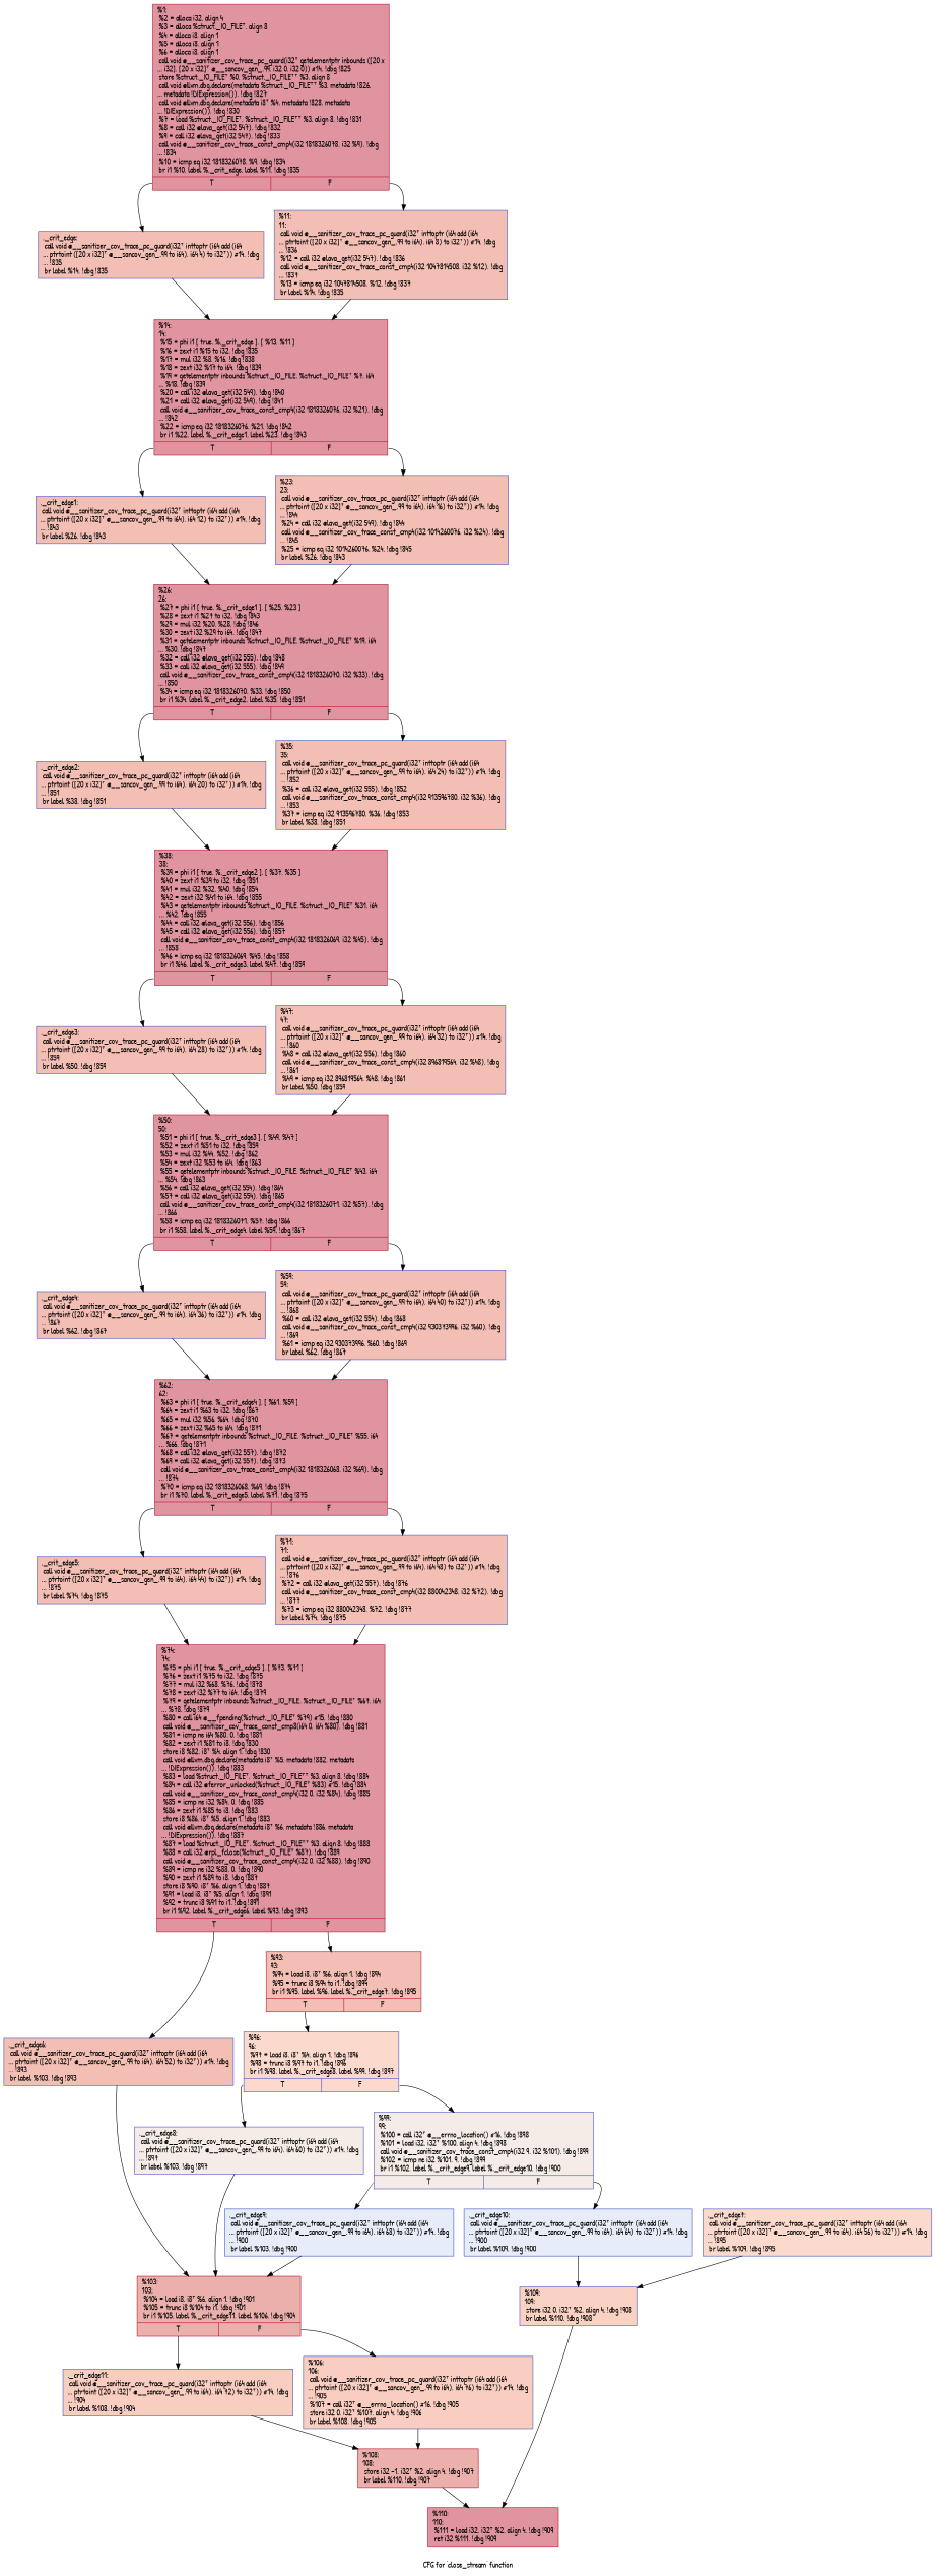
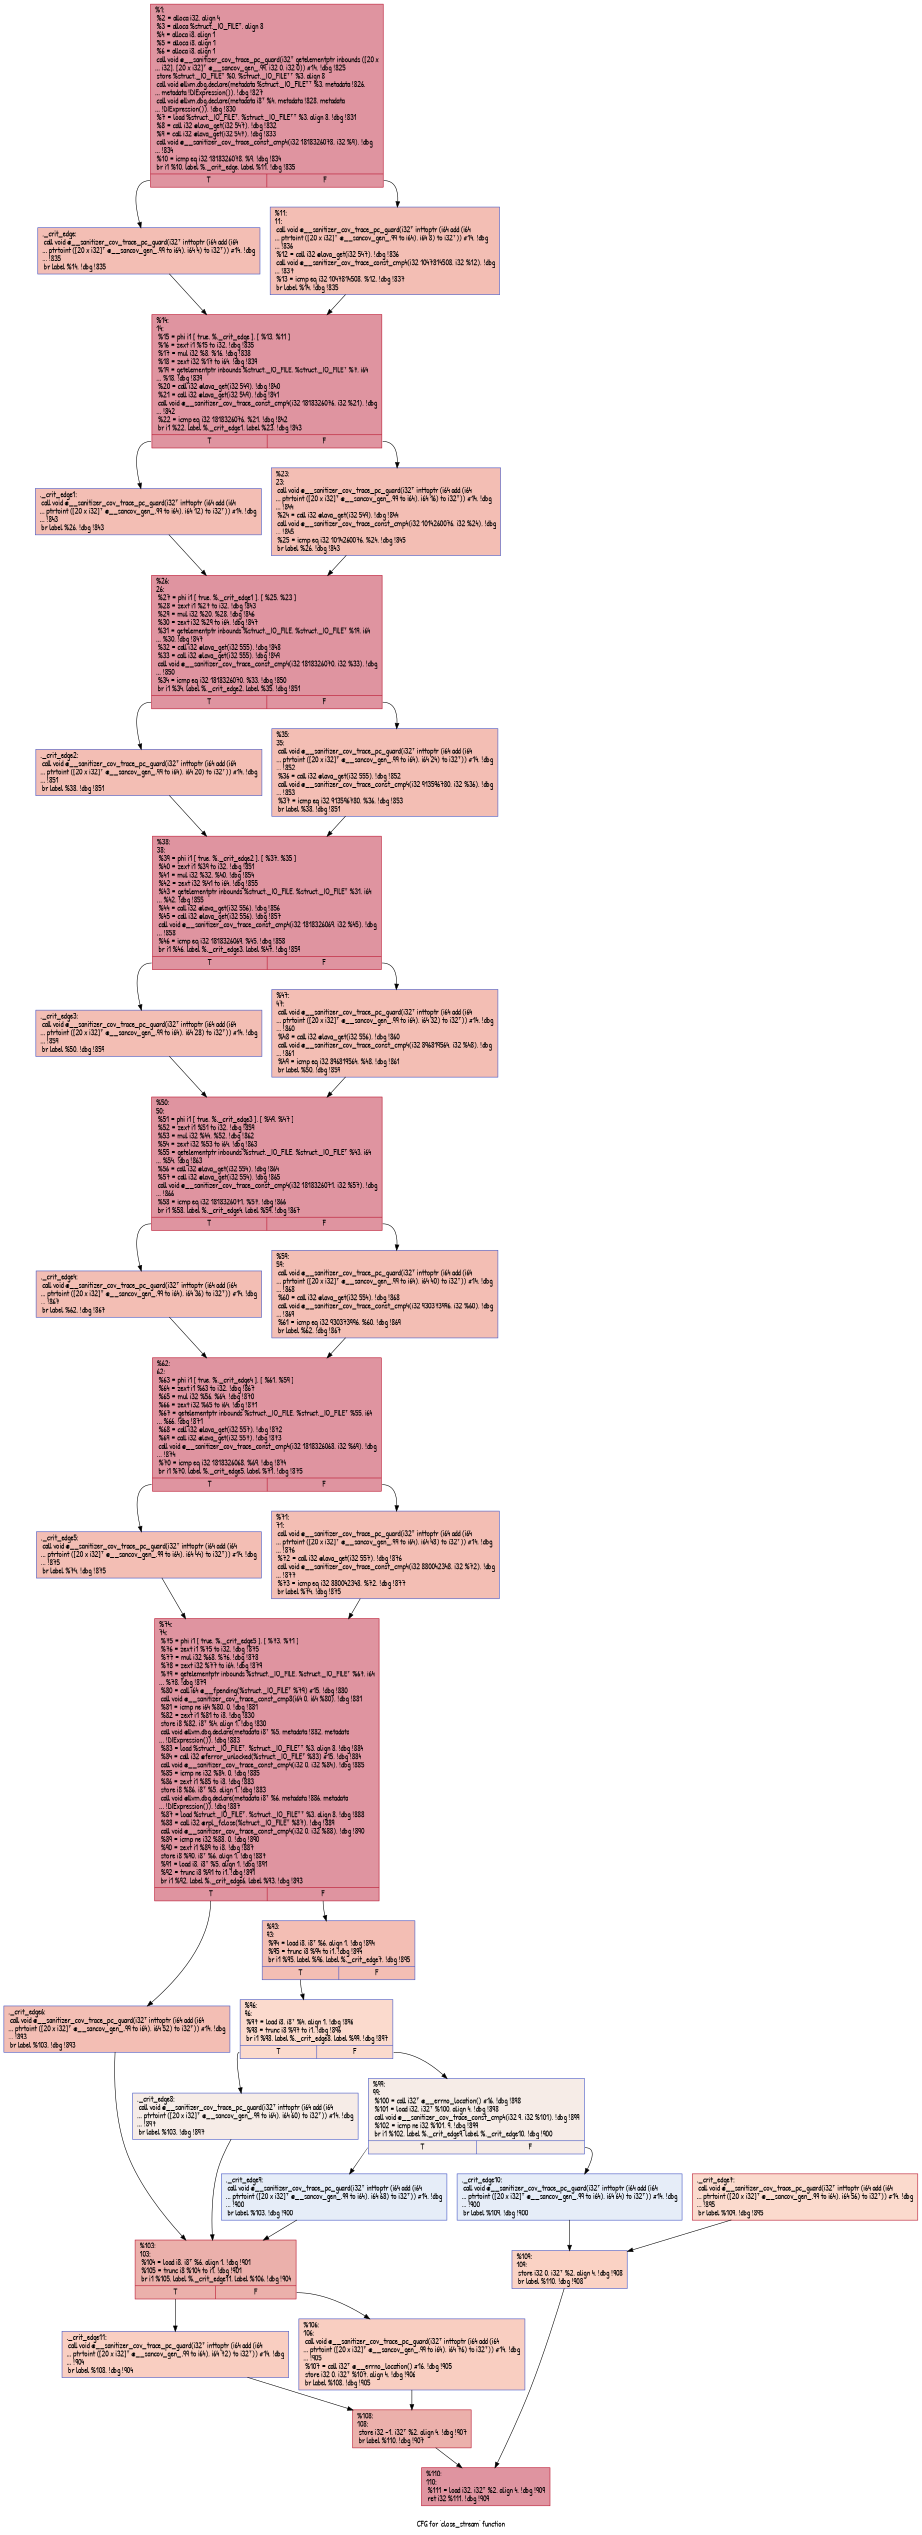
  digraph {
    fontname="Patrick Hand"
    label="CFG for 'close_stream' function"
    node [color="#3d50c3ff" fillcolor="#e36c5570" fontname="Patrick Hand" shape=record style=filled]
    edge [fontname="Patrick Hand"]
    n1 [color="#b70d28ff" fillcolor="#b70d2870" label="{%1:\l  %2 = alloca i32, align 4\l  %3 = alloca %struct._IO_FILE*, align 8\l  %4 = alloca i8, align 1\l  %5 = alloca i8, align 1\l  %6 = alloca i8, align 1\l  call void @__sanitizer_cov_trace_pc_guard(i32* getelementptr inbounds ([20 x\l... i32], [20 x i32]* @__sancov_gen_.99, i32 0, i32 0)) #14, !dbg !825\l  store %struct._IO_FILE* %0, %struct._IO_FILE** %3, align 8\l  call void @llvm.dbg.declare(metadata %struct._IO_FILE** %3, metadata !826,\l... metadata !DIExpression()), !dbg !827\l  call void @llvm.dbg.declare(metadata i8* %4, metadata !828, metadata\l... !DIExpression()), !dbg !830\l  %7 = load %struct._IO_FILE*, %struct._IO_FILE** %3, align 8, !dbg !831\l  %8 = call i32 @lava_get(i32 547), !dbg !832\l  %9 = call i32 @lava_get(i32 547), !dbg !833\l  call void @__sanitizer_cov_trace_const_cmp4(i32 1818326078, i32 %9), !dbg\l... !834\l  %10 = icmp eq i32 1818326078, %9, !dbg !834\l  br i1 %10, label %._crit_edge, label %11, !dbg !835\l|{<s0>T|<s1>F}}"]
    n2 [label="{._crit_edge:                                      \l  call void @__sanitizer_cov_trace_pc_guard(i32* inttoptr (i64 add (i64\l... ptrtoint ([20 x i32]* @__sancov_gen_.99 to i64), i64 4) to i32*)) #14, !dbg\l... !835\l  br label %14, !dbg !835\l}"]
    n3 [label="{%11:\l11:                                               \l  call void @__sanitizer_cov_trace_pc_guard(i32* inttoptr (i64 add (i64\l... ptrtoint ([20 x i32]* @__sancov_gen_.99 to i64), i64 8) to i32*)) #14, !dbg\l... !836\l  %12 = call i32 @lava_get(i32 547), !dbg !836\l  call void @__sanitizer_cov_trace_const_cmp4(i32 1047814508, i32 %12), !dbg\l... !837\l  %13 = icmp eq i32 1047814508, %12, !dbg !837\l  br label %14, !dbg !835\l}"]
    n4 [color="#b70d28ff" fillcolor="#b70d2870" label="{%14:\l14:                                               \l  %15 = phi i1 [ true, %._crit_edge ], [ %13, %11 ]\l  %16 = zext i1 %15 to i32, !dbg !835\l  %17 = mul i32 %8, %16, !dbg !838\l  %18 = zext i32 %17 to i64, !dbg !839\l  %19 = getelementptr inbounds %struct._IO_FILE, %struct._IO_FILE* %7, i64\l... %18, !dbg !839\l  %20 = call i32 @lava_get(i32 549), !dbg !840\l  %21 = call i32 @lava_get(i32 549), !dbg !841\l  call void @__sanitizer_cov_trace_const_cmp4(i32 1818326076, i32 %21), !dbg\l... !842\l  %22 = icmp eq i32 1818326076, %21, !dbg !842\l  br i1 %22, label %._crit_edge1, label %23, !dbg !843\l|{<s0>T|<s1>F}}"]
    n5 [label="{._crit_edge1:                                     \l  call void @__sanitizer_cov_trace_pc_guard(i32* inttoptr (i64 add (i64\l... ptrtoint ([20 x i32]* @__sancov_gen_.99 to i64), i64 12) to i32*)) #14, !dbg\l... !843\l  br label %26, !dbg !843\l}"]
    n6 [label="{%23:\l23:                                               \l  call void @__sanitizer_cov_trace_pc_guard(i32* inttoptr (i64 add (i64\l... ptrtoint ([20 x i32]* @__sancov_gen_.99 to i64), i64 16) to i32*)) #14, !dbg\l... !844\l  %24 = call i32 @lava_get(i32 549), !dbg !844\l  call void @__sanitizer_cov_trace_const_cmp4(i32 1014260076, i32 %24), !dbg\l... !845\l  %25 = icmp eq i32 1014260076, %24, !dbg !845\l  br label %26, !dbg !843\l}"]
    n7 [color="#b70d28ff" fillcolor="#b70d2870" label="{%26:\l26:                                               \l  %27 = phi i1 [ true, %._crit_edge1 ], [ %25, %23 ]\l  %28 = zext i1 %27 to i32, !dbg !843\l  %29 = mul i32 %20, %28, !dbg !846\l  %30 = zext i32 %29 to i64, !dbg !847\l  %31 = getelementptr inbounds %struct._IO_FILE, %struct._IO_FILE* %19, i64\l... %30, !dbg !847\l  %32 = call i32 @lava_get(i32 555), !dbg !848\l  %33 = call i32 @lava_get(i32 555), !dbg !849\l  call void @__sanitizer_cov_trace_const_cmp4(i32 1818326070, i32 %33), !dbg\l... !850\l  %34 = icmp eq i32 1818326070, %33, !dbg !850\l  br i1 %34, label %._crit_edge2, label %35, !dbg !851\l|{<s0>T|<s1>F}}"]
    n8 [label="{._crit_edge2:                                     \l  call void @__sanitizer_cov_trace_pc_guard(i32* inttoptr (i64 add (i64\l... ptrtoint ([20 x i32]* @__sancov_gen_.99 to i64), i64 20) to i32*)) #14, !dbg\l... !851\l  br label %38, !dbg !851\l}"]
    n9 [label="{%35:\l35:                                               \l  call void @__sanitizer_cov_trace_pc_guard(i32* inttoptr (i64 add (i64\l... ptrtoint ([20 x i32]* @__sancov_gen_.99 to i64), i64 24) to i32*)) #14, !dbg\l... !852\l  %36 = call i32 @lava_get(i32 555), !dbg !852\l  call void @__sanitizer_cov_trace_const_cmp4(i32 913596780, i32 %36), !dbg\l... !853\l  %37 = icmp eq i32 913596780, %36, !dbg !853\l  br label %38, !dbg !851\l}"]
    n10 [color="#b70d28ff" fillcolor="#b70d2870" label="{%38:\l38:                                               \l  %39 = phi i1 [ true, %._crit_edge2 ], [ %37, %35 ]\l  %40 = zext i1 %39 to i32, !dbg !851\l  %41 = mul i32 %32, %40, !dbg !854\l  %42 = zext i32 %41 to i64, !dbg !855\l  %43 = getelementptr inbounds %struct._IO_FILE, %struct._IO_FILE* %31, i64\l... %42, !dbg !855\l  %44 = call i32 @lava_get(i32 556), !dbg !856\l  %45 = call i32 @lava_get(i32 556), !dbg !857\l  call void @__sanitizer_cov_trace_const_cmp4(i32 1818326069, i32 %45), !dbg\l... !858\l  %46 = icmp eq i32 1818326069, %45, !dbg !858\l  br i1 %46, label %._crit_edge3, label %47, !dbg !859\l|{<s0>T|<s1>F}}"]
    n11 [label="{._crit_edge3:                                     \l  call void @__sanitizer_cov_trace_pc_guard(i32* inttoptr (i64 add (i64\l... ptrtoint ([20 x i32]* @__sancov_gen_.99 to i64), i64 28) to i32*)) #14, !dbg\l... !859\l  br label %50, !dbg !859\l}"]
    n12 [label="{%47:\l47:                                               \l  call void @__sanitizer_cov_trace_pc_guard(i32* inttoptr (i64 add (i64\l... ptrtoint ([20 x i32]* @__sancov_gen_.99 to i64), i64 32) to i32*)) #14, !dbg\l... !860\l  %48 = call i32 @lava_get(i32 556), !dbg !860\l  call void @__sanitizer_cov_trace_const_cmp4(i32 896819564, i32 %48), !dbg\l... !861\l  %49 = icmp eq i32 896819564, %48, !dbg !861\l  br label %50, !dbg !859\l}"]
    n13 [color="#b70d28ff" fillcolor="#b70d2870" label="{%50:\l50:                                               \l  %51 = phi i1 [ true, %._crit_edge3 ], [ %49, %47 ]\l  %52 = zext i1 %51 to i32, !dbg !859\l  %53 = mul i32 %44, %52, !dbg !862\l  %54 = zext i32 %53 to i64, !dbg !863\l  %55 = getelementptr inbounds %struct._IO_FILE, %struct._IO_FILE* %43, i64\l... %54, !dbg !863\l  %56 = call i32 @lava_get(i32 554), !dbg !864\l  %57 = call i32 @lava_get(i32 554), !dbg !865\l  call void @__sanitizer_cov_trace_const_cmp4(i32 1818326071, i32 %57), !dbg\l... !866\l  %58 = icmp eq i32 1818326071, %57, !dbg !866\l  br i1 %58, label %._crit_edge4, label %59, !dbg !867\l|{<s0>T|<s1>F}}"]
    n14 [label="{._crit_edge4:                                     \l  call void @__sanitizer_cov_trace_pc_guard(i32* inttoptr (i64 add (i64\l... ptrtoint ([20 x i32]* @__sancov_gen_.99 to i64), i64 36) to i32*)) #14, !dbg\l... !867\l  br label %62, !dbg !867\l}"]
    n15 [label="{%59:\l59:                                               \l  call void @__sanitizer_cov_trace_pc_guard(i32* inttoptr (i64 add (i64\l... ptrtoint ([20 x i32]* @__sancov_gen_.99 to i64), i64 40) to i32*)) #14, !dbg\l... !868\l  %60 = call i32 @lava_get(i32 554), !dbg !868\l  call void @__sanitizer_cov_trace_const_cmp4(i32 930373996, i32 %60), !dbg\l... !869\l  %61 = icmp eq i32 930373996, %60, !dbg !869\l  br label %62, !dbg !867\l}"]
    n16 [color="#b70d28ff" fillcolor="#b70d2870" label="{%62:\l62:                                               \l  %63 = phi i1 [ true, %._crit_edge4 ], [ %61, %59 ]\l  %64 = zext i1 %63 to i32, !dbg !867\l  %65 = mul i32 %56, %64, !dbg !870\l  %66 = zext i32 %65 to i64, !dbg !871\l  %67 = getelementptr inbounds %struct._IO_FILE, %struct._IO_FILE* %55, i64\l... %66, !dbg !871\l  %68 = call i32 @lava_get(i32 557), !dbg !872\l  %69 = call i32 @lava_get(i32 557), !dbg !873\l  call void @__sanitizer_cov_trace_const_cmp4(i32 1818326068, i32 %69), !dbg\l... !874\l  %70 = icmp eq i32 1818326068, %69, !dbg !874\l  br i1 %70, label %._crit_edge5, label %71, !dbg !875\l|{<s0>T|<s1>F}}"]
    n17 [label="{._crit_edge5:                                     \l  call void @__sanitizer_cov_trace_pc_guard(i32* inttoptr (i64 add (i64\l... ptrtoint ([20 x i32]* @__sancov_gen_.99 to i64), i64 44) to i32*)) #14, !dbg\l... !875\l  br label %74, !dbg !875\l}"]
    n18 [label="{%71:\l71:                                               \l  call void @__sanitizer_cov_trace_pc_guard(i32* inttoptr (i64 add (i64\l... ptrtoint ([20 x i32]* @__sancov_gen_.99 to i64), i64 48) to i32*)) #14, !dbg\l... !876\l  %72 = call i32 @lava_get(i32 557), !dbg !876\l  call void @__sanitizer_cov_trace_const_cmp4(i32 880042348, i32 %72), !dbg\l... !877\l  %73 = icmp eq i32 880042348, %72, !dbg !877\l  br label %74, !dbg !875\l}"]
    n19 [color="#b70d28ff" fillcolor="#b70d2870" label="{%74:\l74:                                               \l  %75 = phi i1 [ true, %._crit_edge5 ], [ %73, %71 ]\l  %76 = zext i1 %75 to i32, !dbg !875\l  %77 = mul i32 %68, %76, !dbg !878\l  %78 = zext i32 %77 to i64, !dbg !879\l  %79 = getelementptr inbounds %struct._IO_FILE, %struct._IO_FILE* %67, i64\l... %78, !dbg !879\l  %80 = call i64 @__fpending(%struct._IO_FILE* %79) #15, !dbg !880\l  call void @__sanitizer_cov_trace_const_cmp8(i64 0, i64 %80), !dbg !881\l  %81 = icmp ne i64 %80, 0, !dbg !881\l  %82 = zext i1 %81 to i8, !dbg !830\l  store i8 %82, i8* %4, align 1, !dbg !830\l  call void @llvm.dbg.declare(metadata i8* %5, metadata !882, metadata\l... !DIExpression()), !dbg !883\l  %83 = load %struct._IO_FILE*, %struct._IO_FILE** %3, align 8, !dbg !884\l  %84 = call i32 @ferror_unlocked(%struct._IO_FILE* %83) #15, !dbg !884\l  call void @__sanitizer_cov_trace_const_cmp4(i32 0, i32 %84), !dbg !885\l  %85 = icmp ne i32 %84, 0, !dbg !885\l  %86 = zext i1 %85 to i8, !dbg !883\l  store i8 %86, i8* %5, align 1, !dbg !883\l  call void @llvm.dbg.declare(metadata i8* %6, metadata !886, metadata\l... !DIExpression()), !dbg !887\l  %87 = load %struct._IO_FILE*, %struct._IO_FILE** %3, align 8, !dbg !888\l  %88 = call i32 @rpl_fclose(%struct._IO_FILE* %87), !dbg !889\l  call void @__sanitizer_cov_trace_const_cmp4(i32 0, i32 %88), !dbg !890\l  %89 = icmp ne i32 %88, 0, !dbg !890\l  %90 = zext i1 %89 to i8, !dbg !887\l  store i8 %90, i8* %6, align 1, !dbg !887\l  %91 = load i8, i8* %5, align 1, !dbg !891\l  %92 = trunc i8 %91 to i1, !dbg !891\l  br i1 %92, label %._crit_edge6, label %93, !dbg !893\l|{<s0>T|<s1>F}}"]
    n20 [label="{._crit_edge6:                                     \l  call void @__sanitizer_cov_trace_pc_guard(i32* inttoptr (i64 add (i64\l... ptrtoint ([20 x i32]* @__sancov_gen_.99 to i64), i64 52) to i32*)) #14, !dbg\l... !893\l  br label %103, !dbg !893\l}"]
-   n21 [color="#b70d28ff" label="{%93:\l93:                                               \l  %94 = load i8, i8* %6, align 1, !dbg !894\l  %95 = trunc i8 %94 to i1, !dbg !894\l  br i1 %95, label %96, label %._crit_edge7, !dbg !895\l|{<s0>T|<s1>F}}"]
+   n21 [label="{%93:\l93:                                               \l  %94 = load i8, i8* %6, align 1, !dbg !894\l  %95 = trunc i8 %94 to i1, !dbg !894\l  br i1 %95, label %96, label %._crit_edge7, !dbg !895\l|{<s0>T|<s1>F}}"]
    n22 [color="#b70d28ff" fillcolor="#d24b4070" label="{%103:\l103:                                              \l  %104 = load i8, i8* %6, align 1, !dbg !901\l  %105 = trunc i8 %104 to i1, !dbg !901\l  br i1 %105, label %._crit_edge11, label %106, !dbg !904\l|{<s0>T|<s1>F}}"]
    n23 [fillcolor="#f7ac8e70" label="{%96:\l96:                                               \l  %97 = load i8, i8* %4, align 1, !dbg !896\l  %98 = trunc i8 %97 to i1, !dbg !896\l  br i1 %98, label %._crit_edge8, label %99, !dbg !897\l|{<s0>T|<s1>F}}"]
    n24 [fillcolor="#f2907270" label="{._crit_edge11:                                    \l  call void @__sanitizer_cov_trace_pc_guard(i32* inttoptr (i64 add (i64\l... ptrtoint ([20 x i32]* @__sancov_gen_.99 to i64), i64 72) to i32*)) #14, !dbg\l... !904\l  br label %108, !dbg !904\l}"]
    n25 [fillcolor="#f2907270" label="{%106:\l106:                                              \l  call void @__sanitizer_cov_trace_pc_guard(i32* inttoptr (i64 add (i64\l... ptrtoint ([20 x i32]* @__sancov_gen_.99 to i64), i64 76) to i32*)) #14, !dbg\l... !905\l  %107 = call i32* @__errno_location() #16, !dbg !905\l  store i32 0, i32* %107, align 4, !dbg !906\l  br label %108, !dbg !905\l}"]
    n26 [fillcolor="#ead5c970" label="{._crit_edge8:                                     \l  call void @__sanitizer_cov_trace_pc_guard(i32* inttoptr (i64 add (i64\l... ptrtoint ([20 x i32]* @__sancov_gen_.99 to i64), i64 60) to i32*)) #14, !dbg\l... !897\l  br label %103, !dbg !897\l}"]
    n27 [fillcolor="#ead5c970" label="{%99:\l99:                                               \l  %100 = call i32* @__errno_location() #16, !dbg !898\l  %101 = load i32, i32* %100, align 4, !dbg !898\l  call void @__sanitizer_cov_trace_const_cmp4(i32 9, i32 %101), !dbg !899\l  %102 = icmp ne i32 %101, 9, !dbg !899\l  br i1 %102, label %._crit_edge9, label %._crit_edge10, !dbg !900\l|{<s0>T|<s1>F}}"]
-   n28 [fillcolor="#f7ac8e70" label="{._crit_edge7:                                     \l  call void @__sanitizer_cov_trace_pc_guard(i32* inttoptr (i64 add (i64\l... ptrtoint ([20 x i32]* @__sancov_gen_.99 to i64), i64 56) to i32*)) #14, !dbg\l... !895\l  br label %109, !dbg !895\l}"]
+   n28 [color="#b70d28ff" fillcolor="#f7ac8e70" label="{._crit_edge7:                                     \l  call void @__sanitizer_cov_trace_pc_guard(i32* inttoptr (i64 add (i64\l... ptrtoint ([20 x i32]* @__sancov_gen_.99 to i64), i64 56) to i32*)) #14, !dbg\l... !895\l  br label %109, !dbg !895\l}"]
    n29 [fillcolor="#f4987a70" label="{%109:\l109:                                              \l  store i32 0, i32* %2, align 4, !dbg !908\l  br label %110, !dbg !908\l}"]
    n30 [color="#b70d28ff" fillcolor="#d24b4070" label="{%108:\l108:                                              \l  store i32 -1, i32* %2, align 4, !dbg !907\l  br label %110, !dbg !907\l}"]
    n31 [fillcolor="#c7d7f070" label="{._crit_edge9:                                     \l  call void @__sanitizer_cov_trace_pc_guard(i32* inttoptr (i64 add (i64\l... ptrtoint ([20 x i32]* @__sancov_gen_.99 to i64), i64 68) to i32*)) #14, !dbg\l... !900\l  br label %103, !dbg !900\l}"]
    n32 [fillcolor="#c7d7f070" label="{._crit_edge10:                                    \l  call void @__sanitizer_cov_trace_pc_guard(i32* inttoptr (i64 add (i64\l... ptrtoint ([20 x i32]* @__sancov_gen_.99 to i64), i64 64) to i32*)) #14, !dbg\l... !900\l  br label %109, !dbg !900\l}"]
    n33 [color="#b70d28ff" fillcolor="#b70d2870" label="{%110:\l110:                                              \l  %111 = load i32, i32* %2, align 4, !dbg !909\l  ret i32 %111, !dbg !909\l}"]
    n1 -> n2 [tailport=s0]
    n1 -> n3 [tailport=s1]
    n2 -> n4
    n3 -> n4
    n4 -> n5 [tailport=s0]
    n4 -> n6 [tailport=s1]
    n5 -> n7
    n6 -> n7
    n7 -> n8 [tailport=s0]
    n7 -> n9 [tailport=s1]
    n8 -> n10
    n9 -> n10
    n10 -> n11 [tailport=s0]
    n10 -> n12 [tailport=s1]
    n11 -> n13
    n12 -> n13
    n13 -> n14 [tailport=s0]
    n13 -> n15 [tailport=s1]
    n14 -> n16
    n15 -> n16
    n16 -> n17 [tailport=s0]
    n16 -> n18 [tailport=s1]
    n17 -> n19
    n18 -> n19
    n19 -> n20 [tailport=s0]
    n19 -> n21 [tailport=s1]
    n20 -> n22
    n21 -> n23 [tailport=s0]
    n22 -> n24 [tailport=s0]
    n22 -> n25 [tailport=s1]
    n23 -> n26 [tailport=s0]
    n23 -> n27 [tailport=s1]
    n24 -> n30
    n25 -> n30
    n26 -> n22
    n27 -> n31 [tailport=s0]
    n27 -> n32 [tailport=s1]
    n28 -> n29
    n29 -> n33
    n30 -> n33
    n31 -> n22
    n32 -> n29
  }
